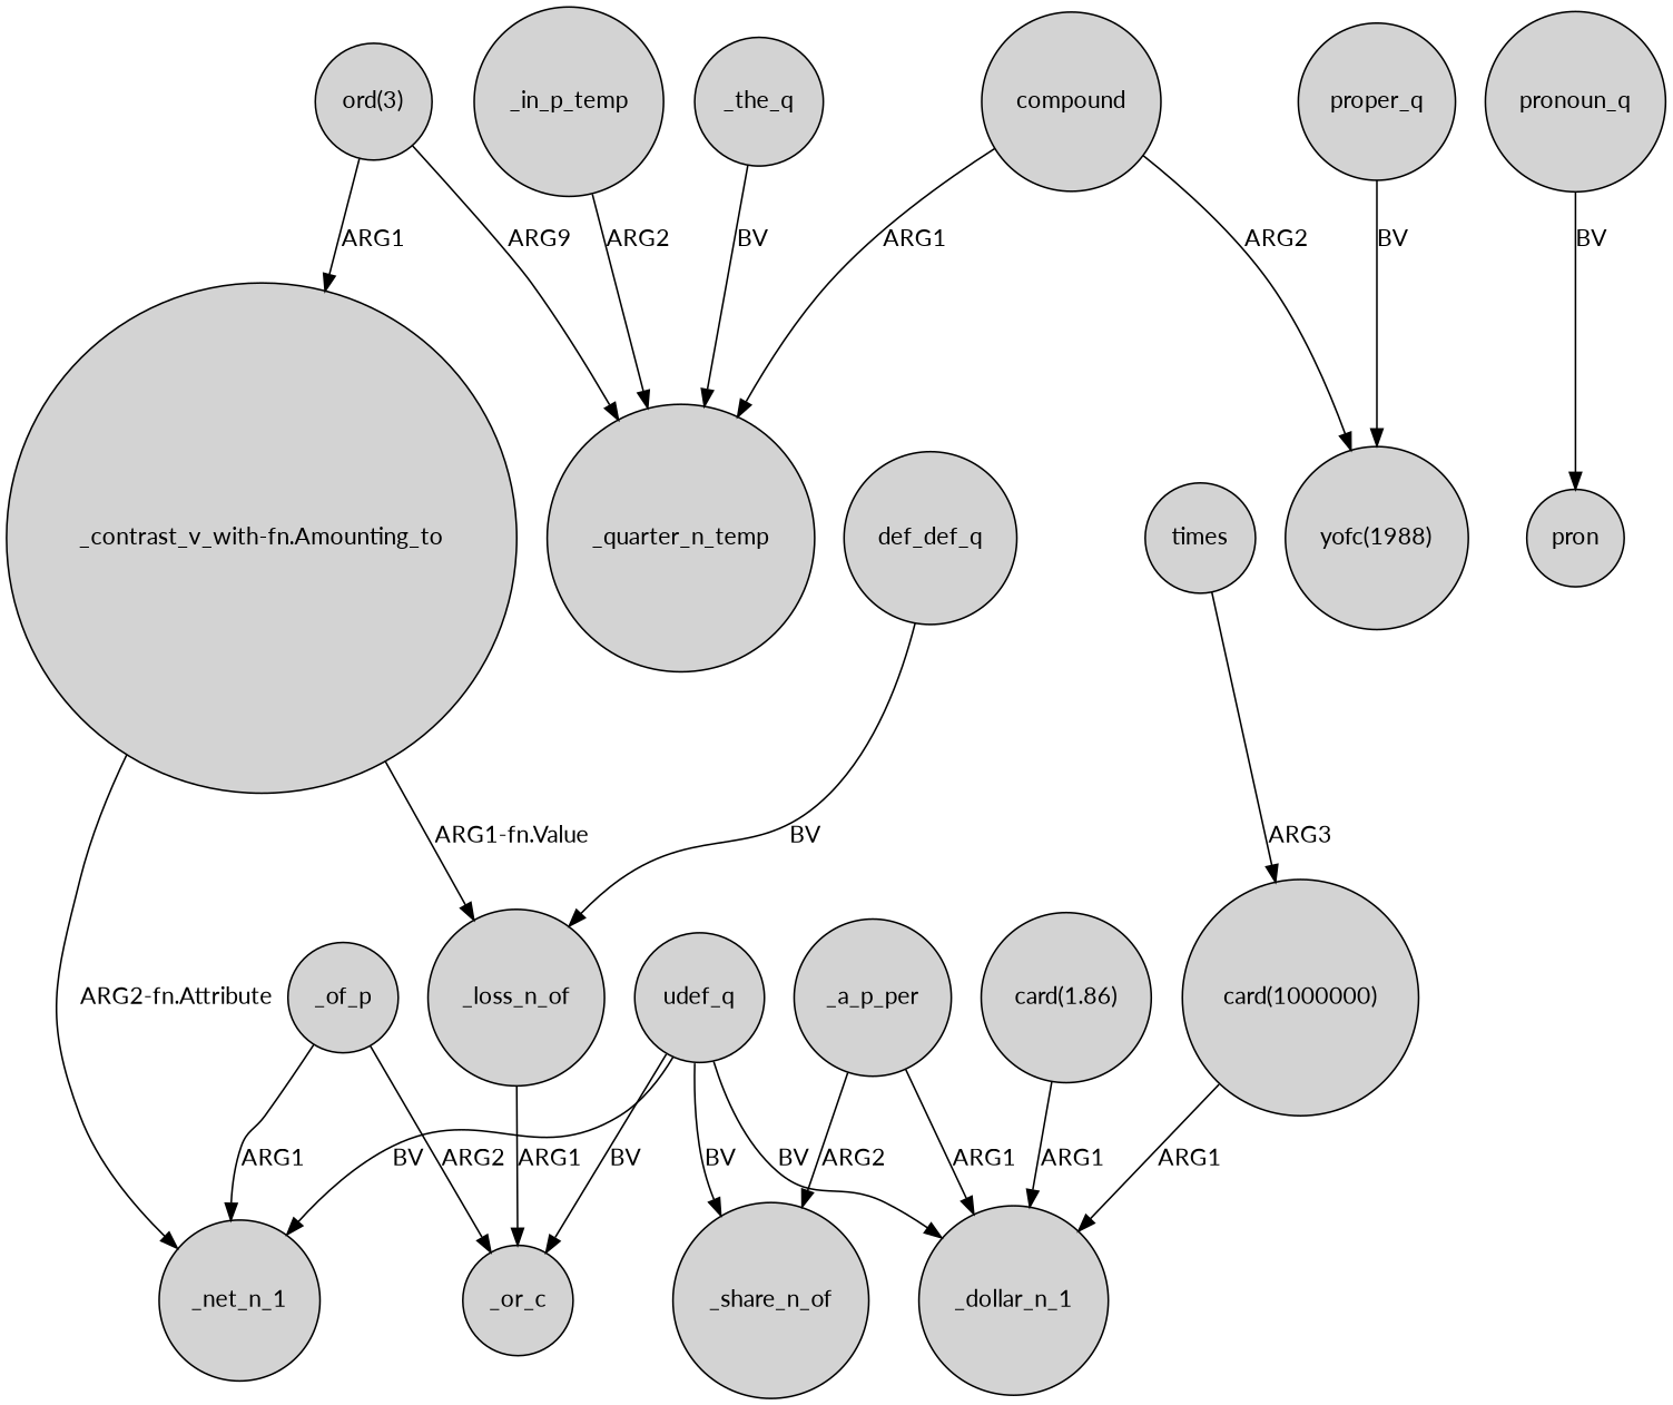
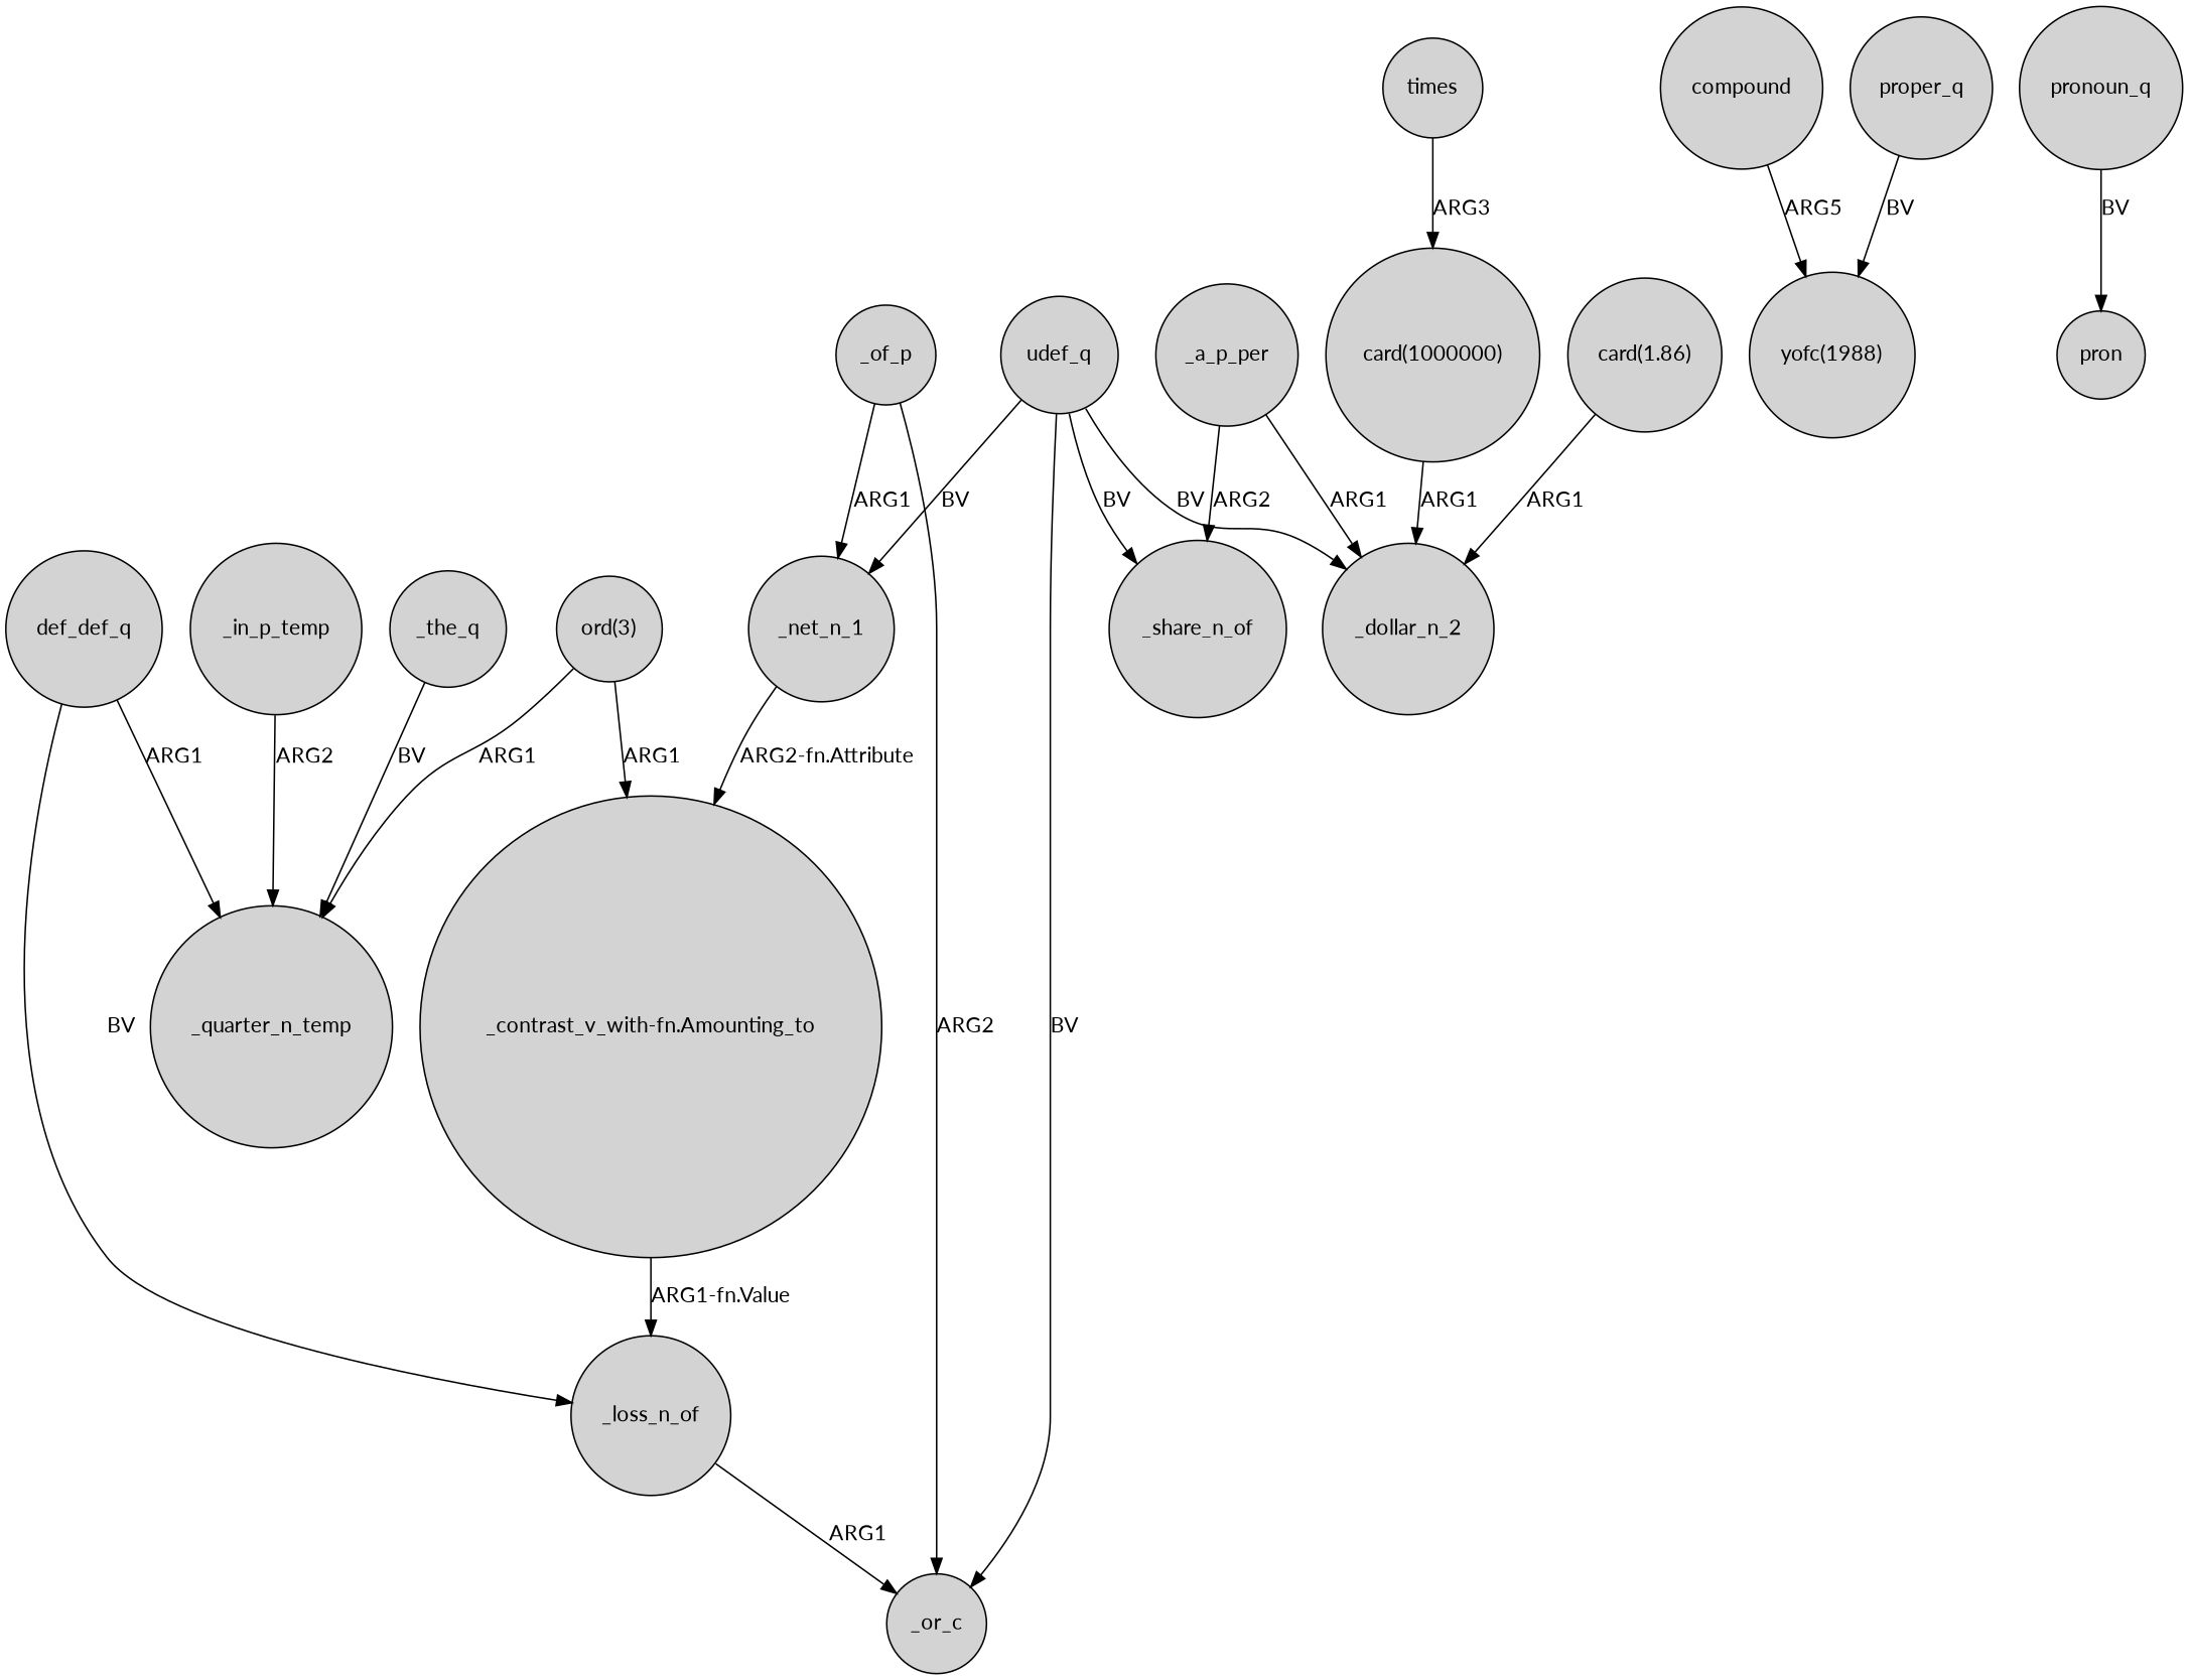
  digraph {
    fontname=Lato
    node [fontname=Lato shape=circle style=filled]
    edge [fontname=Lato]
    _in_p_temp
    _quarter_n_temp
    "_contrast_v_with-fn.Amounting_to"
    _loss_n_of
    _net_n_1
    "ord(3)"
    "card(1.86)"
-   _dollar_n_1
+   _dollar_n_1 [label=_dollar_n_2]
    _or_c
    compound
    "yofc(1988)"
    n12 [label=def_def_q]
    _the_q
    times
    "card(1000000)"
    udef_q
    _share_n_of
    pronoun_q
    pron
    _a_p_per
    _of_p
    proper_q
    _in_p_temp -> _quarter_n_temp [label=ARG2]
    "_contrast_v_with-fn.Amounting_to" -> _loss_n_of [label="ARG1-fn.Value"]
-   "_contrast_v_with-fn.Amounting_to" -> _net_n_1 [label="ARG2-fn.Attribute"]
+   _net_n_1 -> "_contrast_v_with-fn.Amounting_to" [label="ARG2-fn.Attribute"]
    _loss_n_of -> _or_c [label=ARG1]
-   "ord(3)" -> _quarter_n_temp [label=ARG9]
+   "ord(3)" -> _quarter_n_temp [label=ARG1]
    "ord(3)" -> "_contrast_v_with-fn.Amounting_to" [label=ARG1]
    "card(1.86)" -> _dollar_n_1 [label=ARG1]
-   compound -> _quarter_n_temp [label=ARG1]
-   compound -> "yofc(1988)" [label=ARG2]
+   n12 -> _quarter_n_temp [label=ARG1]
+   compound -> "yofc(1988)" [label=ARG5]
    n12 -> _loss_n_of [label=BV]
    _the_q -> _quarter_n_temp [label=BV]
    times -> "card(1000000)" [label=ARG3]
    "card(1000000)" -> _dollar_n_1 [label=ARG1]
    udef_q -> _net_n_1 [label=BV]
    udef_q -> _dollar_n_1 [label=BV]
    udef_q -> _or_c [label=BV]
    udef_q -> _share_n_of [label=BV]
    pronoun_q -> pron [label=BV]
    _a_p_per -> _dollar_n_1 [label=ARG1]
    _a_p_per -> _share_n_of [label=ARG2]
    _of_p -> _net_n_1 [label=ARG1]
    _of_p -> _or_c [label=ARG2]
    proper_q -> "yofc(1988)" [label=BV]
  }
